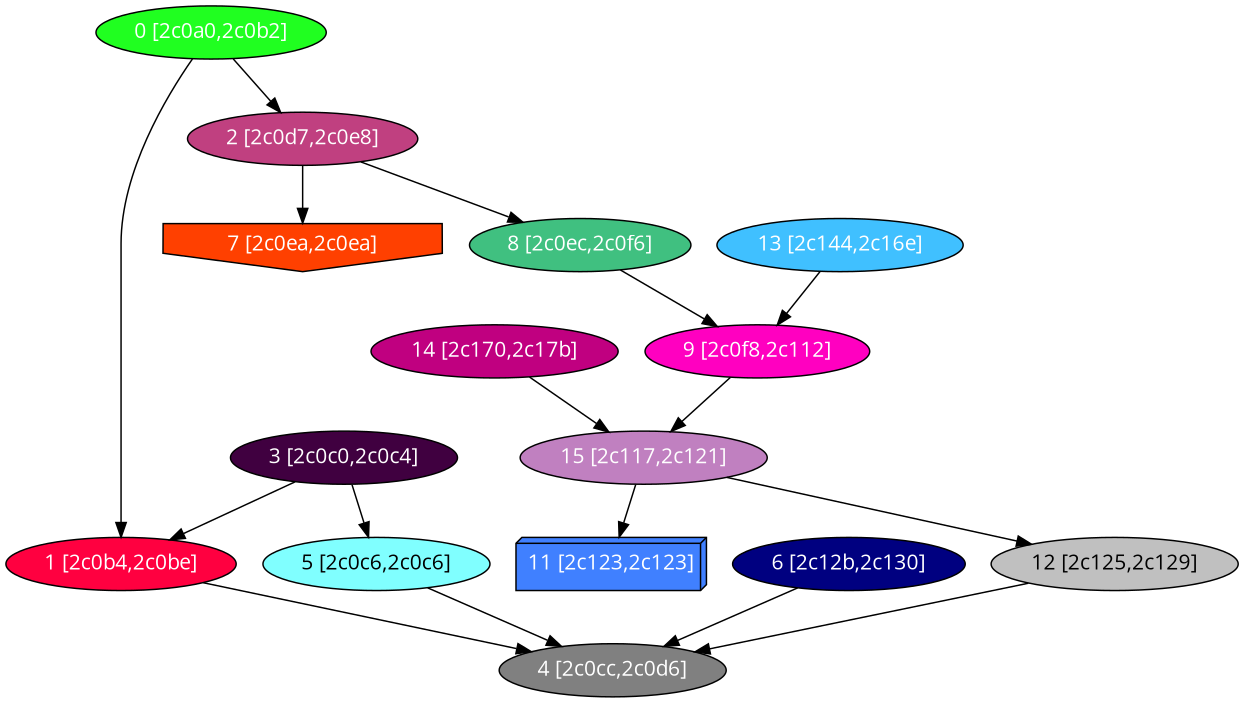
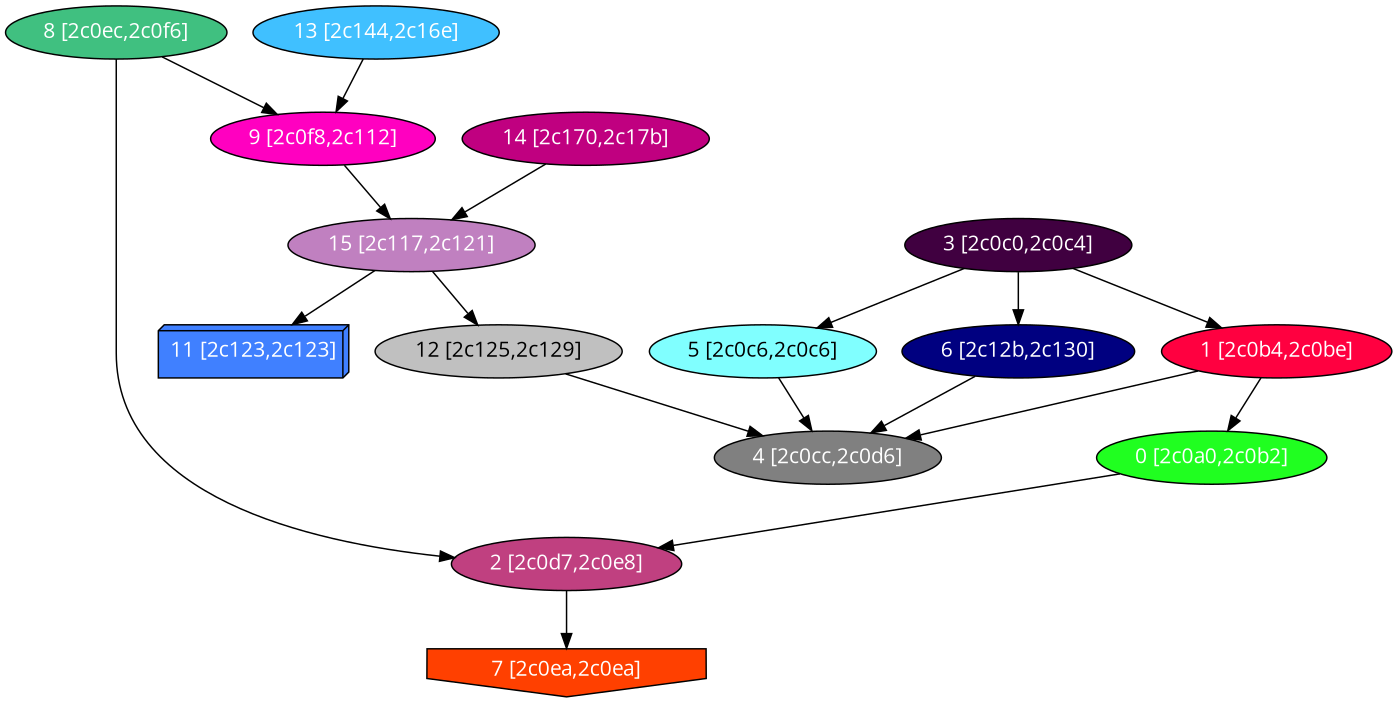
  digraph {
    fontname="Open Sans"
    node [fontcolor="#ffffff" fontname="Open Sans" shape=oval style=filled]
    edge [fontname="Open Sans"]
    n1 [fillcolor="#20FF20" label="0 [2c0a0,2c0b2]"]
    n2 [fillcolor="#FF0040" label="1 [2c0b4,2c0be]"]
    n3 [fillcolor="#C04080" label="2 [2c0d7,2c0e8]"]
    n4 [fillcolor="#808080" label="4 [2c0cc,2c0d6]"]
    n5 [fillcolor="#FF4000" label="7 [2c0ea,2c0ea]" shape=invhouse]
    n6 [fillcolor="#40C080" label="8 [2c0ec,2c0f6]"]
    n7 [fillcolor="#400040" label="3 [2c0c0,2c0c4]"]
    n8 [fillcolor="#80FFFF" fontcolor="#000000" label="5 [2c0c6,2c0c6]"]
    n9 [fillcolor="#000080" label="6 [2c12b,2c130]"]
    n10 [fillcolor="#FF00C0" label="9 [2c0f8,2c112]"]
    n11 [fillcolor="#C080C0" label="15 [2c117,2c121]"]
    n12 [fillcolor="#4080FF" label="11 [2c123,2c123]" shape=box3d]
    n13 [fillcolor="#C0C0C0" fontcolor="#000000" label="12 [2c125,2c129]"]
    n14 [fillcolor="#40C0FF" label="13 [2c144,2c16e]"]
    n15 [fillcolor="#C00080" label="14 [2c170,2c17b]"]
-   n1 -> n2
+   n2 -> n1
    n1 -> n3
    n2 -> n4
    n3 -> n5
-   n3 -> n6
+   n6 -> n3
    n6 -> n10
    n7 -> n2
    n7 -> n8
+   n7 -> n9
    n8 -> n4
    n9 -> n4
    n10 -> n11
    n11 -> n12
    n11 -> n13
    n13 -> n4
    n14 -> n10
    n15 -> n11
  }
